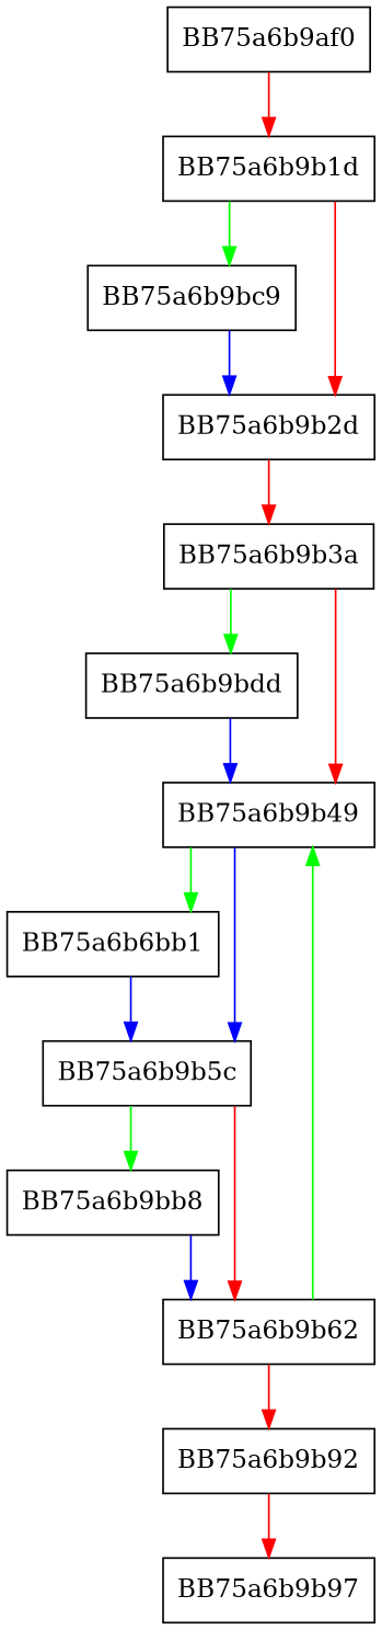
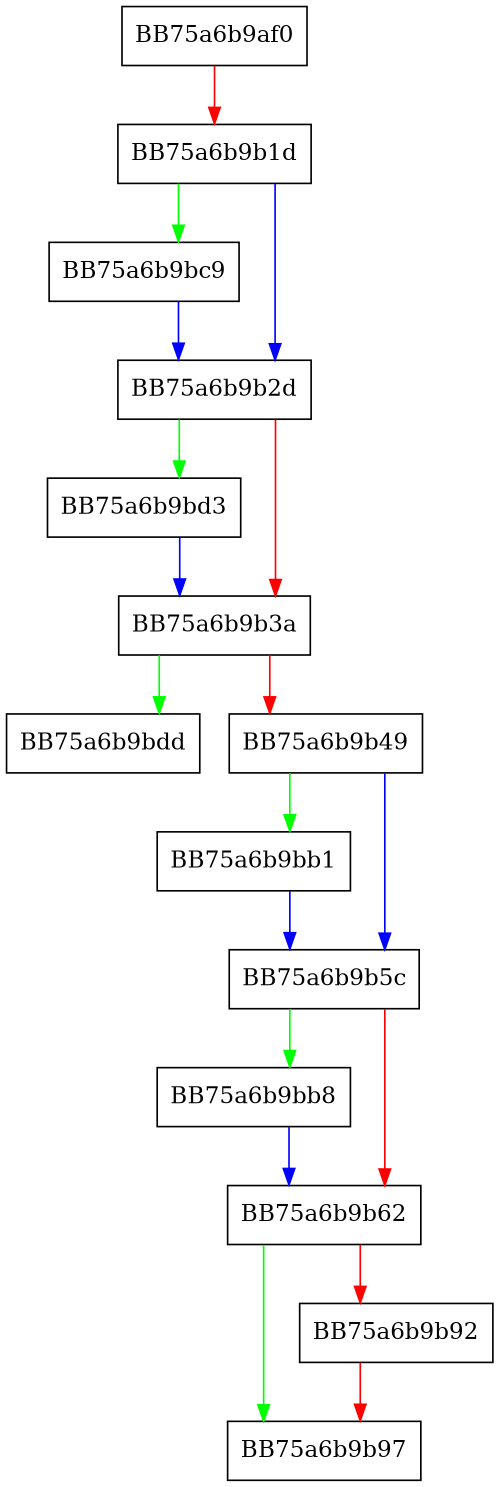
  digraph {
    splines=ortho
    node [shape=box]
    edge [color=red]
    BB75a6b9af0
    BB75a6b9b1d
    BB75a6b9bc9
    BB75a6b9b2d
+   BB75a6b9bd3
    BB75a6b9b3a
    BB75a6b9bdd
    BB75a6b9b49
-   BB75a6b9bb1 [label=BB75a6b6bb1]
+   BB75a6b9bb1
    BB75a6b9b5c
    BB75a6b9bb8
    BB75a6b9b62
    BB75a6b9b97
    BB75a6b9b92
    BB75a6b9af0 -> BB75a6b9b1d
    BB75a6b9b1d -> BB75a6b9bc9 [color=green]
-   BB75a6b9b1d -> BB75a6b9b2d
+   BB75a6b9b1d -> BB75a6b9b2d [color=blue]
    BB75a6b9bc9 -> BB75a6b9b2d [color=blue]
+   BB75a6b9b2d -> BB75a6b9bd3 [color=green]
    BB75a6b9b2d -> BB75a6b9b3a
+   BB75a6b9bd3 -> BB75a6b9b3a [color=blue]
    BB75a6b9b3a -> BB75a6b9bdd [color=green]
    BB75a6b9b3a -> BB75a6b9b49
-   BB75a6b9bdd -> BB75a6b9b49 [color=blue]
    BB75a6b9b49 -> BB75a6b9bb1 [color=green]
    BB75a6b9b49 -> BB75a6b9b5c [color=blue]
    BB75a6b9bb1 -> BB75a6b9b5c [color=blue]
    BB75a6b9b5c -> BB75a6b9bb8 [color=green]
    BB75a6b9b5c -> BB75a6b9b62
    BB75a6b9bb8 -> BB75a6b9b62 [color=blue]
-   BB75a6b9b62 -> BB75a6b9b49 [color=green]
+   BB75a6b9b62 -> BB75a6b9b97 [color=green]
    BB75a6b9b62 -> BB75a6b9b92
    BB75a6b9b92 -> BB75a6b9b97
  }
